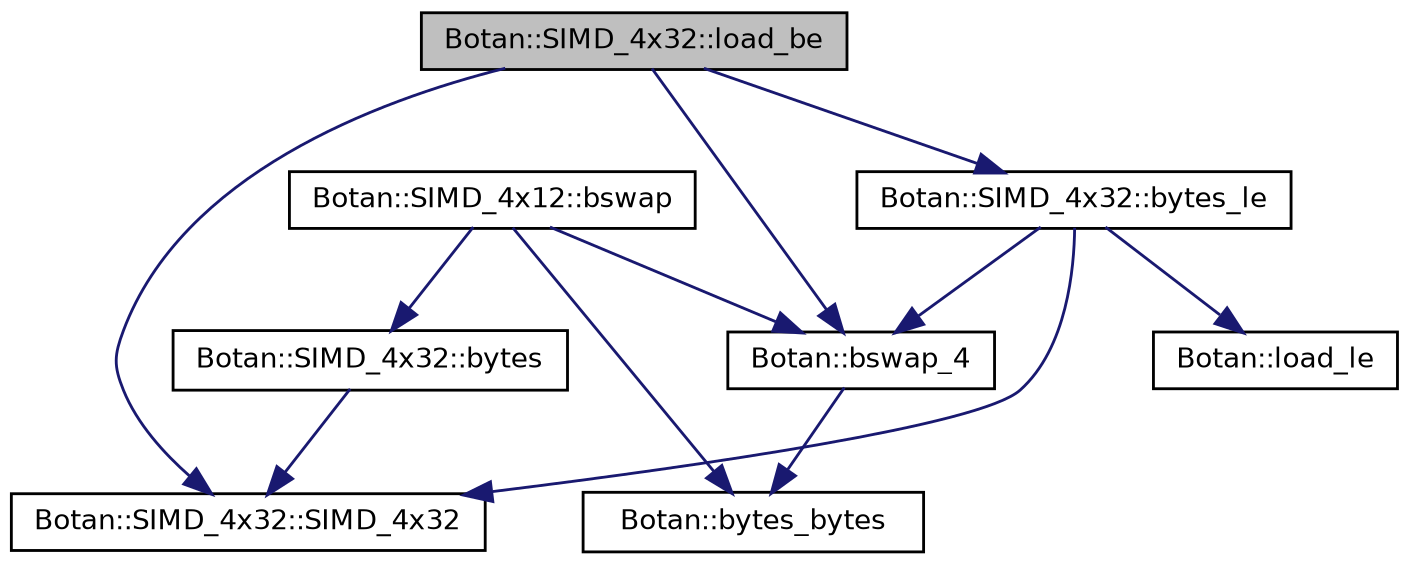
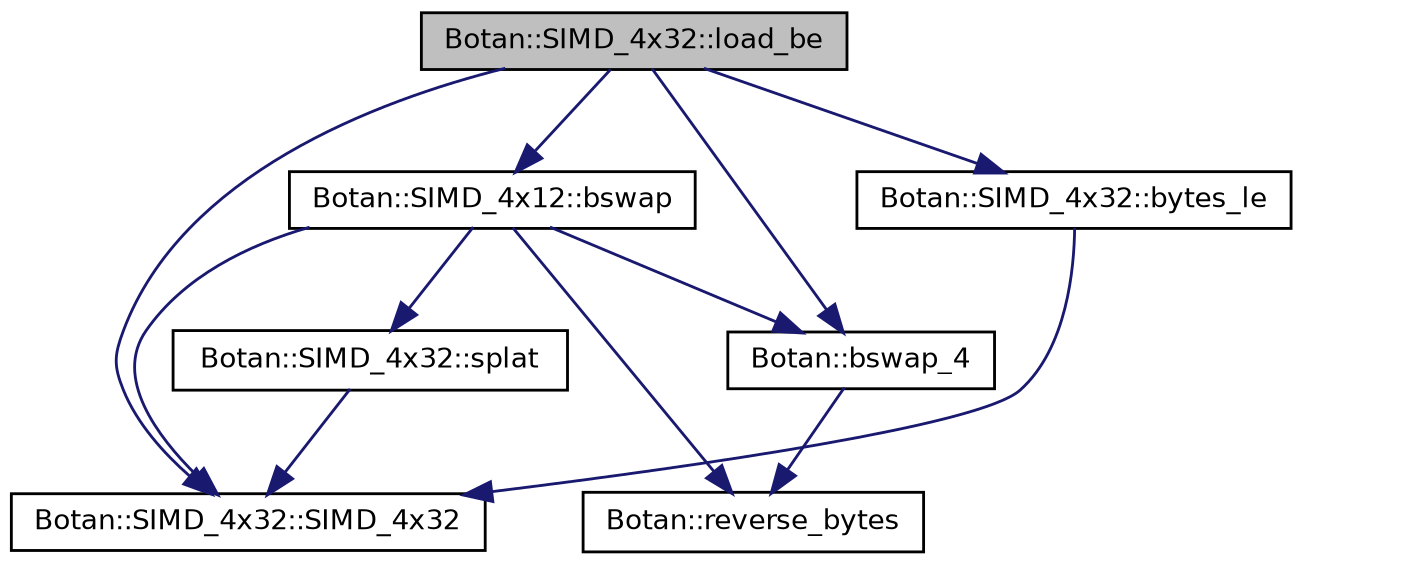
  digraph {
    rankdir=TB
    node [color=black fillcolor=white fontname=Helvetica fontsize=10 shape=record style=filled]
    edge [color=midnightblue fontname=Helvetica fontsize=10 labelfontname=Helvetica labelfontsize=10 style=solid]
    n1 [fillcolor=grey75 fontcolor=black height=0.2 label="Botan::SIMD_4x32::load_be" width=0.4]
    n2 [height=0.2 label="Botan::SIMD_4x32::bytes_le" width=0.4]
    n3 [height=0.2 label="Botan::SIMD_4x32::SIMD_4x32" width=0.4]
    n4 [height=0.2 label="Botan::bswap_4" width=0.4]
    n5 [height=0.2 label="Botan::SIMD_4x12::bswap" width=0.4]
-   n6 [height=0.2 label="Botan::load_le" width=0.4]
-   n7 [height=0.2 label="Botan::bytes_bytes" width=0.4]
-   n8 [height=0.2 label="Botan::SIMD_4x32::bytes" width=0.4]
+   n7 [height=0.2 label="Botan::reverse_bytes" width=0.4]
+   n8 [height=0.2 label="Botan::SIMD_4x32::splat" width=0.4]
    n1 -> n2
    n1 -> n3
    n1 -> n4
+   n1 -> n5
    n2 -> n3
-   n2 -> n4
-   n2 -> n6
    n4 -> n7
+   n5 -> n3
    n5 -> n4
    n5 -> n7
    n5 -> n8
    n8 -> n3
  }
